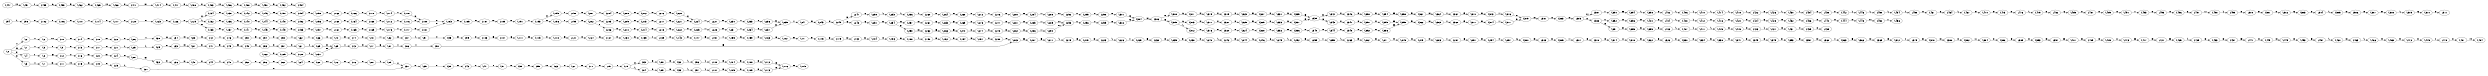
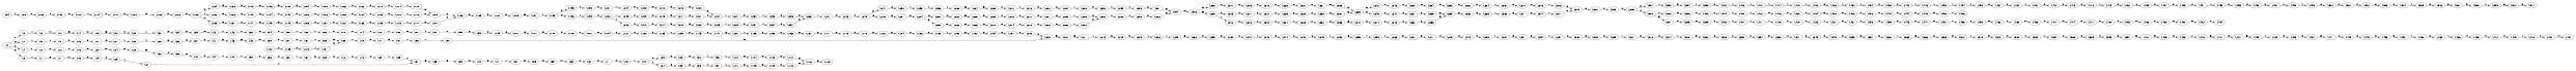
  strict digraph {
    rankdir=LR
    S0
    S1
    S2
    S3
    S4
    S5
    S6
    S7
    S8
    S9
    S10
    S11
    S12
    S13
    S14
    S15
    S16
    S17
    S18
    S19
    S20
    S21
    S22
    S23
    S24
    S25
    S26
    S27
    S28
    S29
    S30
    S31
    S32
    S33
    S34
    S35
    S36
    S37
    S38
    S39
    S40
    S41
    S42
    S43
    S44
    S45
    S46
    S47
    S48
    S49
    S50
    S51
    S52
    S53
    S54
    S55
    S56
    S57
    S58
    S59
    S60
    S61
    S62
    S63
    S64
    S65
    S66
    S67
    S68
    S69
    S70
    S71
    S72
    S73
    S74
    S75
    S76
    S77
    S78
    S79
    S80
    S81
    S82
    S83
    S84
    S85
    S86
    S87
    S88
    S89
    S90
    S91
    S92
    S93
    S203
    S95
    S96
    S97
    S94
    S98
    S99
    S100
    S101
    S102
    S103
    S104
    S105
    S106
    S107
    S108
    S109
    S110
    S111
    S112
    S113
    S114
    S115
    S116
    S117
    S118
    S119
    S120
    S121
    S123
    S124
    S122
    S125
    S126
    S127
    S128
    S129
    S130
    S131
    S132
    S133
    S134
    S135
    S136
    S137
    S138
    S139
    S140
    S141
    S142
    S143
    S144
    S145
    S146
    S147
    S148
    S149
    S150
    S151
    S152
    S153
    S154
    S155
    S156
    S157
    S158
    S159
    S160
    S161
    S162
    S163
    S164
    S165
    S166
    S167
    S168
    S169
    S170
    S171
    S172
    S173
    S174
    S175
    S176
    S177
    S178
    S179
    S180
    S181
    S182
    S183
    S184
    S185
    S186
    S187
    S188
    S189
    S190
    S191
    S192
    S193
    S194
    S195
    S196
    S197
    S198
    S199
    S200
    S201
    S202
    S204
    S205
    S206
    S207
    S208
    S209
    S210
    S211
    S212
    S213
    S214
    S215
    S216
    S217
    S218
    S219
    S220
    S221
    S222
    S223
    S224
    S225
    S226
    S227
    S228
    S229
    S230
    S231
    S232
    S233
    S234
    S235
    S236
    S237
    S238
    S239
    S240
    S241
    S242
    S243
    S244
    S245
    S246
    S247
    S248
    S249
    S250
    S251
    S252
    S253
    S254
    S255
    S256
    S257
    S258
    S259
    S260
    S261
    S262
    S263
    S264
    S265
    S266
    S267
    S268
    S269
    S270
    S271
    S272
    S273
    S274
    S275
    S276
    S277
    S278
    S279
    S280
    S281
    S282
    S283
    S284
    S285
    S286
    S287
    S288
    S289
    S290
    S291
    S292
    S293
    S294
    S295
    S296
    S297
    S298
    S299
    S300
    S301
    S302
    S303
    S304
    S305
    S306
    S307
    S308
    S309
    S310
    S311
    S312
    S313
    S314
    S315
    S316
    S317
    S318
    S319
    S320
    S321
    S322
    S323
    S324
    S325
    S326
    S327
    S328
    S329
    S330
    S331
    S332
    S333
    S334
    S335
    S336
    S337
    S338
    S339
    S340
    S341
    S342
    S343
    S344
    S345
    S346
    S347
    S348
    S349
    S350
    S351
    S352
    S353
    S354
    S355
    S356
    S357
    S358
    S359
    S360
    S361
    S362
    S363
    S364
    S365
    S366
    S367
    S368
    S369
    S370
    S371
    S372
    S373
    S374
    S375
    S376
    S377
    S378
    S379
    S380
    S381
    S382
    S383
    S384
    S385
    S386
    S387
    S388
    S389
    S390
    S391
    S392
    S393
    S394
    S395
    S396
    S397
    S398
    S399
    S400
    S401
    S402
    S403
    S404
    S405
    S406
    S407
    S408
    S409
    S410
    S411
    S412
    S413
    S414
    S415
    S416
    S417
    S418
    S419
    S420
    S421
    S422
    S423
    S424
    S425
    S426
    S427
    S428
    S429
    S430
    S431
    S432
    S433
    S434
    S435
    S436
    S437
    S438
    S439
    S440
    S441
    S442
+   S443
    S444
    S445
    S446
    S447
    S448
    S449
    S450
    S451
    S452
    S453
    S454
    S455
    S456
    S457
    S458
    S459
    S460
    S461
    S462
    S463
    S464
    S465
    S466
    S467
    S468
    S469
    S470
    S471
    S472
    S473
    S474
    S475
    S476
    S477
    S478
    S479
    S480
    S481
    S482
    S483
    S484
    S485
    S486
    S487
    S488
    S489
    S490
    S491
    S492
    S493
    S494
    S495
    S496
    S497
    S498
    S499
    S500
    S501
    S502
    S503
    S504
    S505
    S506
    S507
    S508
    S509
    S510
    S511
    S0 -> S1 [label=K]
    S0 -> S2 [label=I]
    S0 -> S3 [label=A]
    S0 -> S4 [label=L]
    S1 -> S5 [label=V]
    S2 -> S6 [label=V]
    S3 -> S7 [label=V]
    S4 -> S8 [label=I]
    S5 -> S9 [label=I]
    S6 -> S10 [label=M]
    S7 -> S11 [label=D]
    S8 -> S12 [label=E]
    S9 -> S13 [label=T]
    S10 -> S14 [label=E]
    S11 -> S15 [label=M]
    S12 -> S16 [label=Y]
    S13 -> S17 [label=P]
    S14 -> S18 [label=N]
    S15 -> S19 [label=T]
    S16 -> S20 [label=N]
    S17 -> S21 [label=R]
    S18 -> S22 [label=H]
    S19 -> S23 [label=T]
    S20 -> S24 [label=N]
    S21 -> S25 [label=S]
    S22 -> S26 [label=L]
    S23 -> S27 [label=S]
    S24 -> S28 [label=R]
    S25 -> S29 [label=S]
    S26 -> S30 [label=V]
    S27 -> S31 [label=Y]
    S28 -> S32 [label=H]
    S29 -> S33 [label=R]
    S30 -> S34 [label=K]
    S31 -> S35 [label=E]
    S32 -> S36 [label=A]
    S33 -> S37 [label=K]
    S34 -> S38 [label=K]
    S35 -> S39 [label=P]
    S36 -> S40 [label=A]
    S37 -> S41 [label=P]
    S38 -> S42 [label=K]
    S39 -> S43 [label=N]
    S40 -> S44 [label=L]
    S41 -> S45 [label=R]
    S42 -> S46 [label=V]
    S43 -> S47 [label=Q]
    S44 -> S48 [label=I]
    S45 -> S49 [label=H]
    S46 -> S50 [label=Y]
    S47 -> S51 [label=I]
    S48 -> S52 [label=V]
    S49 -> S53 [label=N]
    S50 -> S54 [label=R]
    S51 -> S55 [label=R]
    S52 -> S56 [label=P]
    S53 -> S57 [label=L]
    S54 -> S58 [label=L]
    S55 -> S59 [label=Q]
    S56 -> S60 [label=A]
    S57 -> S61 [label=L]
    S58 -> S62 [label=V]
    S59 -> S63 [label=M]
    S60 -> S64 [label=V]
    S61 -> S65 [label=I]
    S62 -> S66 [label=V]
    S63 -> S67 [label=L]
    S64 -> S68 [label=D]
    S65 -> S69 [label=D]
    S66 -> S70 [label=L]
    S67 -> S71 [label=K]
    S68 -> S72 [label=M]
    S69 -> S73 [label=V]
    S70 -> S74 [label=R]
    S71 -> S75 [label=A]
    S72 -> S76 [label=T]
    S73 -> S77 [label=A]
    S74 -> S78 [label=L]
    S75 -> S79 [label=I]
    S76 -> S80 [label=T]
    S77 -> S81 [label=G]
    S78 -> S82 [label=V]
    S79 -> S83 [label=T]
    S79 -> S84 [label=S]
    S80 -> S85 [label=S]
    S81 -> S86 [label=V]
    S82 -> S87 [label=K]
    S83 -> S88 [label=P]
    S84 -> S89 [label=P]
    S85 -> S31 [label=Y]
    S86 -> S90 [label=V]
    S87 -> S91 [label=S]
    S88 -> S92 [label=K]
    S89 -> S93 [label=K]
    S90 -> S203 [label=E]
    S91 -> S95 [label=Y]
    S92 -> S96 [label=S]
    S93 -> S97 [label=S]
    S203 -> S207 [label=E]
    S95 -> S99 [label=R]
    S96 -> S100 [label=S]
    S97 -> S101 [label=S]
    S94 -> S98 [label=S]
    S98 -> S102 [label=D]
    S99 -> S103 [label=T]
    S100 -> S104 [label=R]
    S101 -> S105 [label=R]
    S102 -> S106 [label=I]
    S103 -> S107 [label=E]
    S104 -> S108 [label=R]
    S105 -> S109 [label=R]
    S106 -> S110 [label=A]
    S107 -> S111 [label=G]
    S108 -> S112 [label=P]
    S109 -> S113 [label=P]
    S110 -> S114 [label=V]
    S111 -> S115 [label=E]
    S112 -> S116 [label=R]
    S113 -> S116 [label=R]
    S114 -> S117 [label=L]
    S115 -> S118 [label=L]
    S116 -> S119 [label=H]
    S117 -> S120 [label=L]
    S118 -> S121 [label=F]
    S120 -> S123 [label=A]
    S121 -> S124 [label=T]
    S123 -> S126 [label=D]
    S124 -> S127 [label=G]
    S122 -> S125 [label=L]
    S125 -> S128 [label=L]
    S126 -> S129 [label=T]
    S127 -> S130 [label=A]
    S128 -> S131 [label=I]
    S129 -> S132 [label=S]
    S129 -> S133 [label=T]
    S129 -> S134 [label=A]
    S130 -> S135 [label=G]
    S131 -> S69 [label=D]
    S132 -> S136 [label=Q]
    S133 -> S137 [label=Q]
    S134 -> S138 [label=Q]
    S135 -> S139 [label=I]
    S136 -> S140 [label=C]
    S137 -> S141 [label=C]
    S138 -> S142 [label=C]
    S139 -> S143 [label=T]
    S140 -> S144 [label=G]
    S141 -> S145 [label=G]
    S142 -> S146 [label=G]
    S143 -> S147 [label=Q]
    S144 -> S148 [label=Y]
    S145 -> S149 [label=H]
    S146 -> S150 [label=H]
    S147 -> S151 [label=E]
    S148 -> S152 [label=D]
    S149 -> S153 [label=E]
    S150 -> S154 [label=D]
    S151 -> S155 [label=I]
    S152 -> S156 [label=L]
    S153 -> S157 [label=L]
    S154 -> S158 [label=L]
    S155 -> S159 [label=G]
    S156 -> S160 [label=L]
    S157 -> S161 [label=L]
    S158 -> S162 [label=L]
    S159 -> S163 [label=T]
    S160 -> S164 [label=L]
    S161 -> S165 [label=L]
    S162 -> S166 [label=L]
    S163 -> S167 [label=R]
    S164 -> S168 [label=Q]
    S165 -> S169 [label=Q]
    S166 -> S170 [label=Q]
    S167 -> S171 [label=R]
    S168 -> S172 [label=L]
    S169 -> S173 [label=L]
    S170 -> S174 [label=L]
    S171 -> S175 [label=R]
    S172 -> S176 [label=I]
    S173 -> S177 [label=I]
    S174 -> S178 [label=I]
    S175 -> S179 [label=Q]
    S176 -> S180 [label=D]
    S177 -> S181 [label=D]
    S178 -> S180 [label=D]
    S179 -> S182 [label=N]
    S180 -> S183 [label=L]
    S181 -> S183 [label=L]
    S182 -> S184 [label=N]
    S183 -> S185 [label=N]
    S184 -> S186 [label=A]
    S185 -> S187 [label=E]
    S186 -> S188 [label=Q]
    S187 -> S189 [label=N]
    S188 -> S190 [label=S]
    S189 -> S191 [label=E]
    S190 -> S192 [label=R]
    S191 -> S193 [label=I]
    S192 -> S194 [label=R]
    S193 -> S195 [label=T]
    S193 -> S196 [label=A]
    S194 -> S197 [label=R]
    S195 -> S198 [label=I]
    S196 -> S199 [label=I]
    S197 -> S200 [label=L]
    S198 -> S201 [label=T]
    S199 -> S202 [label=T]
    S200 -> S203 [label=A]
    S201 -> S204 [label=V]
    S202 -> S205 [label=V]
    S202 -> S206 [label=I]
    S204 -> S208 [label=A]
    S205 -> S209 [label=A]
    S206 -> S210 [label=A]
    S207 -> S211 [label=E]
    S208 -> S212 [label=N]
    S209 -> S213 [label=N]
    S210 -> S214 [label=D]
    S211 -> S215 [label=S]
    S212 -> S216 [label=R]
    S213 -> S217 [label=R]
    S214 -> S218 [label=R]
    S215 -> S219 [label=F]
    S216 -> S220 [label=G]
    S217 -> S221 [label=G]
    S218 -> S222 [label=G]
    S219 -> S223 [label=D]
    S220 -> S224 [label=L]
    S221 -> S224 [label=L]
    S222 -> S225 [label=L]
    S223 -> S226 [label=S]
    S224 -> S227 [label=V]
    S225 -> S228 [label=V]
    S226 -> S229 [label=I]
    S227 -> S230 [label=D]
    S228 -> S231 [label=D]
    S229 -> S232 [label=E]
    S230 -> S233 [label=V]
    S231 -> S234 [label=V]
    S232 -> S235 [label=D]
    S233 -> S236 [label=C]
    S234 -> S237 [label=C]
    S235 -> S238 [label=D]
    S236 -> S239 [label=N]
    S237 -> S239 [label=N]
    S238 -> S240 [label=T]
    S239 -> S241 [label=I]
    S240 -> S242 [label=S]
    S241 -> S243 [label=N]
    S242 -> S244 [label=R]
    S243 -> S245 [label=L]
    S244 -> S246 [label=C]
    S245 -> S247 [label=D]
    S245 -> S248 [label=E]
    S246 -> S249 [label=C]
    S247 -> S250 [label=G]
    S248 -> S251 [label=G]
    S249 -> S252 [label=S]
    S250 -> S253 [label=S]
    S251 -> S254 [label=N]
    S252 -> S255 [label=F]
    S253 -> S256 [label=S]
    S254 -> S257 [label=K]
    S254 -> S258 [label=R]
    S255 -> S259 [label=V]
    S256 -> S260 [label=S]
    S257 -> S261 [label=K]
    S258 -> S262 [label=N]
    S259 -> S263 [label=S]
    S260 -> S264 [label=E]
    S261 -> S265 [label=E]
    S262 -> S266 [label=E]
    S263 -> S267 [label=R]
    S264 -> S268 [label=E]
    S265 -> S269 [label=E]
    S266 -> S270 [label=E]
    S267 -> S271 [label=F]
    S268 -> S272 [label=L]
    S269 -> S273 [label=L]
    S270 -> S274 [label=L]
    S271 -> S275 [label=M]
    S272 -> S276 [label=I]
    S273 -> S277 [label=L]
    S274 -> S278 [label=L]
    S275 -> S279 [label=K]
    S276 -> S280 [label=K]
    S277 -> S281 [label=K]
    S278 -> S282 [label=K]
    S279 -> S283 [label=A]
    S280 -> S284 [label=K]
    S281 -> S285 [label=K]
    S282 -> S286 [label=K]
    S283 -> S287 [label=I]
    S284 -> S288 [label=V]
    S285 -> S289 [label=V]
    S286 -> S290 [label=V]
    S287 -> S291 [label=F]
    S288 -> S292 [label=M]
    S289 -> S293 [label=M]
    S290 -> S293 [label=M]
    S291 -> S294 [label=R]
    S292 -> S295 [label=Y]
    S293 -> S296 [label=Y]
    S294 -> S297 [label=Y]
    S295 -> S298 [label=Y]
    S296 -> S299 [label=Y]
    S297 -> S300 [label=C]
    S298 -> S301 [label=D]
    S299 -> S302 [label=D]
    S300 -> S303 [label=R]
    S301 -> S304 [label=G]
    S302 -> S304 [label=G]
    S303 -> S305 [label=K]
    S304 -> S306 [label=K]
    S305 -> S307 [label=V]
    S306 -> S308 [label=D]
    S306 -> S309 [label=E]
    S307 -> S310 [label=Q]
    S308 -> S311 [label=C]
    S309 -> S312 [label=S]
    S309 -> S313 [label=C]
    S310 -> S314 [label=K]
    S311 -> S315 [label=A]
    S312 -> S316 [label=A]
    S313 -> S317 [label=A]
    S314 -> S318 [label=W]
    S315 -> S319 [label=L]
    S316 -> S320 [label=L]
    S317 -> S321 [label=L]
    S318 -> S322 [label=R]
    S319 -> S323 [label=L]
    S320 -> S324 [label=L]
    S321 -> S325 [label=L]
    S322 -> S326 [label=P]
    S323 -> S327 [label=F]
    S324 -> S328 [label=Y]
    S325 -> S329 [label=F]
    S326 -> S330 [label=L]
    S327 -> S331 [label=L]
    S328 -> S332 [label=L]
    S329 -> S333 [label=L]
    S330 -> S334 [label=L]
    S331 -> S335 [label=K]
    S332 -> S336 [label=K]
    S333 -> S337 [label=K]
    S334 -> S338 [label=N]
    S335 -> S339 [label=E]
    S336 -> S340 [label=E]
    S337 -> S339 [label=E]
    S338 -> S341 [label=M]
    S339 -> S342 [label=N]
    S339 -> S343 [label=D]
    S340 -> S344 [label=D]
    S341 -> S345 [label=P]
    S342 -> S346 [label=L]
    S343 -> S347 [label=L]
    S344 -> S348 [label=L]
    S345 -> S349 [label=P]
    S346 -> S350 [label=T]
    S347 -> S351 [label=T]
    S348 -> S352 [label=T]
    S349 -> S353 [label=P]
    S350 -> S354 [label=N]
    S351 -> S355 [label=T]
    S352 -> S356 [label=T]
    S353 -> S357 [label=R]
    S354 -> S358 [label=E]
    S355 -> S359 [label=E]
    S356 -> S359 [label=E]
    S357 -> S360 [label=N]
    S358 -> S361 [label=E]
    S359 -> S362 [label=E]
    S360 -> S363 [label=I]
    S361 -> S364 [label=K]
    S362 -> S365 [label=K]
    S363 -> S366 [label=E]
    S364 -> S367 [label=V]
    S365 -> S368 [label=V]
    S366 -> S369 [label=N]
    S367 -> S370 [label=E]
    S368 -> S371 [label=E]
    S369 -> S372 [label=R]
    S370 -> S373 [label=R]
    S371 -> S374 [label=R]
    S372 -> S375 [label=I]
    S373 -> S376 [label=V]
    S374 -> S377 [label=V]
    S375 -> S378 [label=F]
    S376 -> S379 [label=D]
    S377 -> S379 [label=D]
    S378 -> S380 [label=K]
    S379 -> S381 [label=K]
    S380 -> S382 [label=L]
    S381 -> S383 [label=L]
    S382 -> S384 [label=W]
    S383 -> S385 [label=A]
    S384 -> S386 [label=L]
    S385 -> S387 [label=M]
    S385 -> S388 [label=L]
    S386 -> S389 [label=Q]
    S387 -> S390 [label=V]
    S388 -> S391 [label=F]
    S388 -> S392 [label=Y]
    S389 -> S393 [label=T]
    S390 -> S394 [label=E]
    S391 -> S395 [label=R]
    S392 -> S396 [label=K]
    S393 -> S397 [label=R]
    S394 -> S398 [label=S]
    S395 -> S399 [label=N]
    S396 -> S400 [label=D]
    S397 -> S401 [label=H]
    S398 -> S402 [label=P]
    S399 -> S403 [label=P]
    S400 -> S404 [label=P]
    S401 -> S405 [label=F]
    S402 -> S406 [label=S]
    S403 -> S407 [label=S]
    S404 -> S408 [label=S]
    S405 -> S409 [label=K]
    S406 -> S410 [label=S]
    S407 -> S411 [label=S]
    S408 -> S412 [label=S]
    S409 -> S413 [label=W]
    S410 -> S414 [label=S]
    S411 -> S415 [label=S]
    S412 -> S416 [label=A]
    S413 -> S417 [label=E]
    S414 -> S418 [label=S]
    S415 -> S419 [label=D]
    S416 -> S420 [label=D]
    S417 -> S421 [label=R]
    S418 -> S422 [label=S]
    S419 -> S423 [label=T]
    S420 -> S424 [label=T]
    S421 -> S425 [label=E]
    S422 -> S426 [label=P]
    S423 -> S427 [label=S]
    S424 -> S428 [label=G]
    S425 -> S429 [label=S]
    S426 -> S430 [label=S]
    S427 -> S431 [label=Q]
    S428 -> S432 [label=Q]
    S429 -> S433 [label=D]
    S430 -> S434 [label=S]
    S431 -> S435 [label=Y]
    S432 -> S436 [label=Y]
    S433 -> S437 [label=D]
    S434 -> S438 [label=L]
    S435 -> S439 [label=L]
    S436 -> S440 [label=L]
    S437 -> S441 [label=H]
    S438 -> S442 [label=L]
+   S439 -> S443 [label=A]
    S440 -> S444 [label=A]
    S441 -> S445 [label=T]
    S442 -> S446 [label=S]
+   S443 -> S447 [label=A]
    S444 -> S448 [label=A]
    S445 -> S449 [label=K]
    S446 -> S450 [label=S]
    S447 -> S451 [label=M]
    S448 -> S452 [label=M]
    S449 -> S453 [label=Q]
    S450 -> S454 [label=S]
    S451 -> S455 [label=I]
    S452 -> S456 [label=V]
    S453 -> S457 [label=F]
    S454 -> S458 [label=S]
    S455 -> S459 [label=C]
    S457 -> S460 [label=S]
    S458 -> S461 [label=A]
    S459 -> S462 [label=F]
    S460 -> S463 [label=N]
    S461 -> S464 [label=G]
    S462 -> S465 [label=G]
    S463 -> S466 [label=S]
    S464 -> S467 [label=S]
    S465 -> S468 [label=M]
    S466 -> S469 [label=M]
    S467 -> S470 [label=P]
    S468 -> S471 [label=L]
    S469 -> S472 [label=M]
    S470 -> S473 [label=D]
    S471 -> S474 [label=N]
    S472 -> S475 [label=A]
    S473 -> S476 [label=T]
    S474 -> S477 [label=D]
    S475 -> S478 [label=I]
    S476 -> S479 [label=S]
    S477 -> S480 [label=P]
    S478 -> S481 [label=L]
    S479 -> S482 [label=P]
    S480 -> S483 [label=L]
    S481 -> S484 [label=M]
    S482 -> S485 [label=C]
    S483 -> S486 [label=M]
    S485 -> S487 [label=L]
    S486 -> S488 [label=L]
    S487 -> S489 [label=A]
    S488 -> S490 [label=M]
    S489 -> S491 [label=A]
    S490 -> S492 [label=R]
    S491 -> S493 [label=V]
    S492 -> S494 [label=L]
    S493 -> S495 [label=T]
    S495 -> S496 [label=A]
    S496 -> S497 [label=G]
    S497 -> S498 [label=W]
    S498 -> S499 [label=S]
    S499 -> S500 [label=P]
    S500 -> S501 [label=P]
    S501 -> S502 [label=L]
    S502 -> S503 [label=G]
    S503 -> S504 [label=P]
    S504 -> S505 [label=S]
    S505 -> S506 [label=R]
    S506 -> S507 [label=P]
    S507 -> S508 [label=R]
    S508 -> S509 [label=S]
    S509 -> S510 [label=G]
    S510 -> S511 [label=P]
  }
